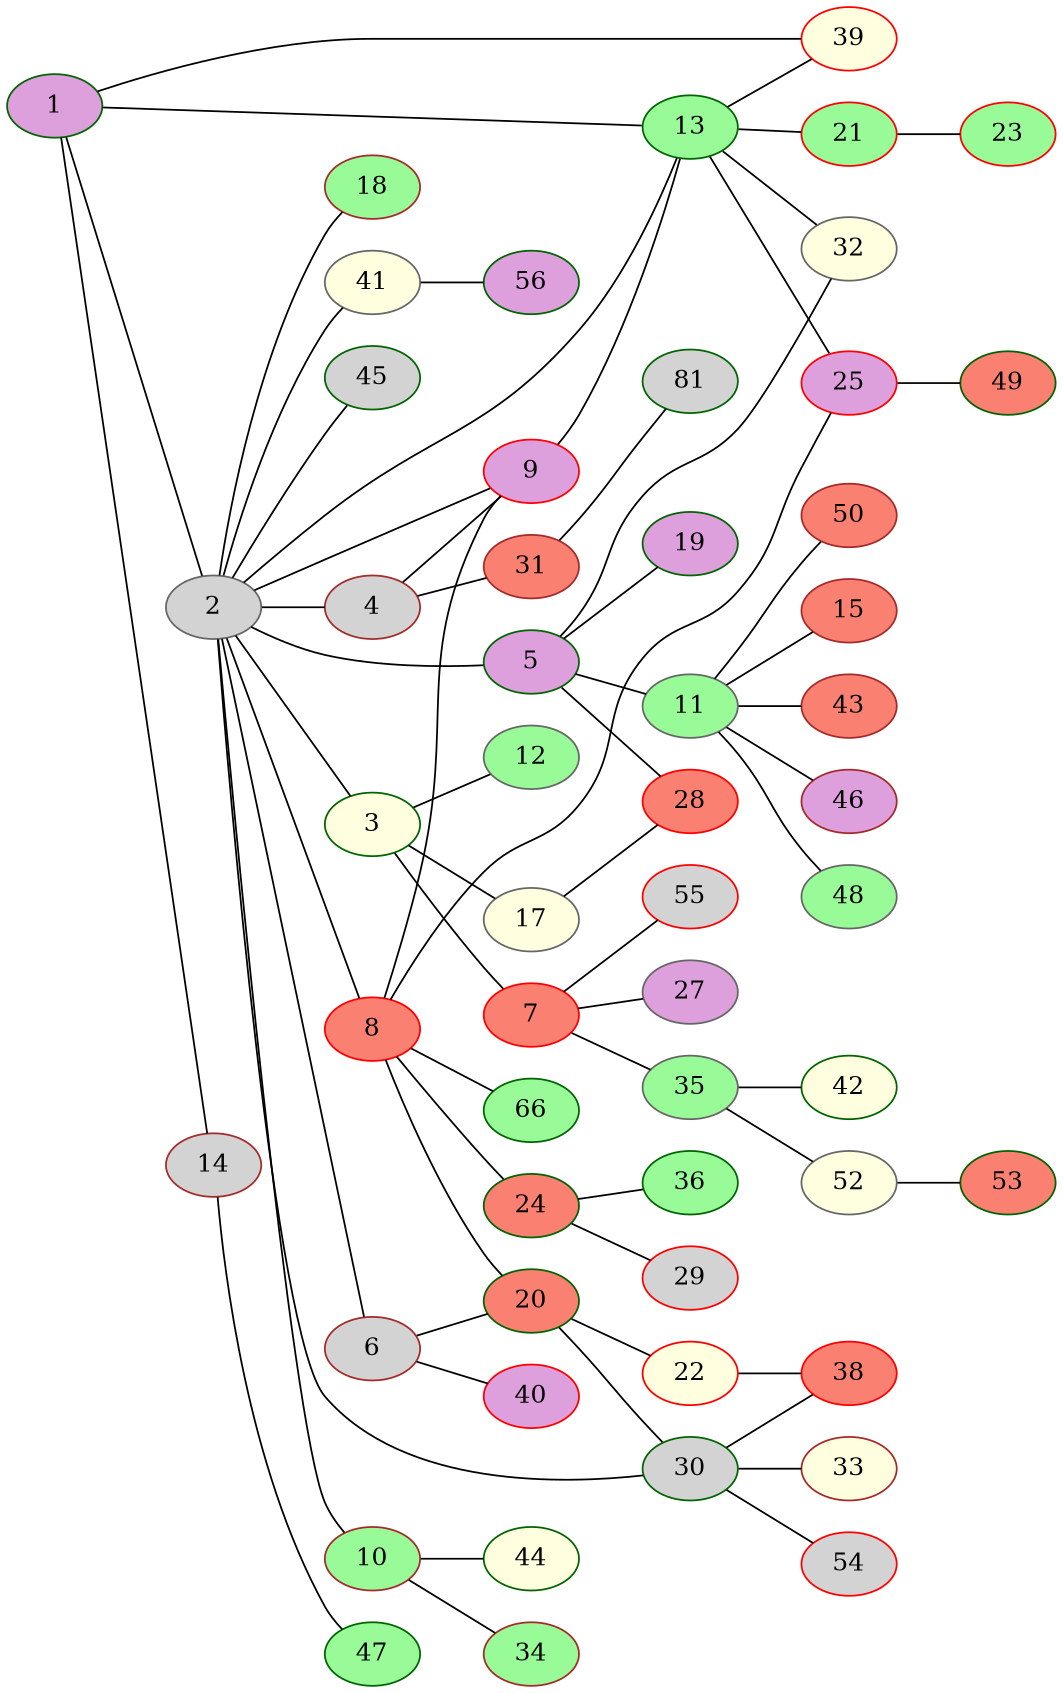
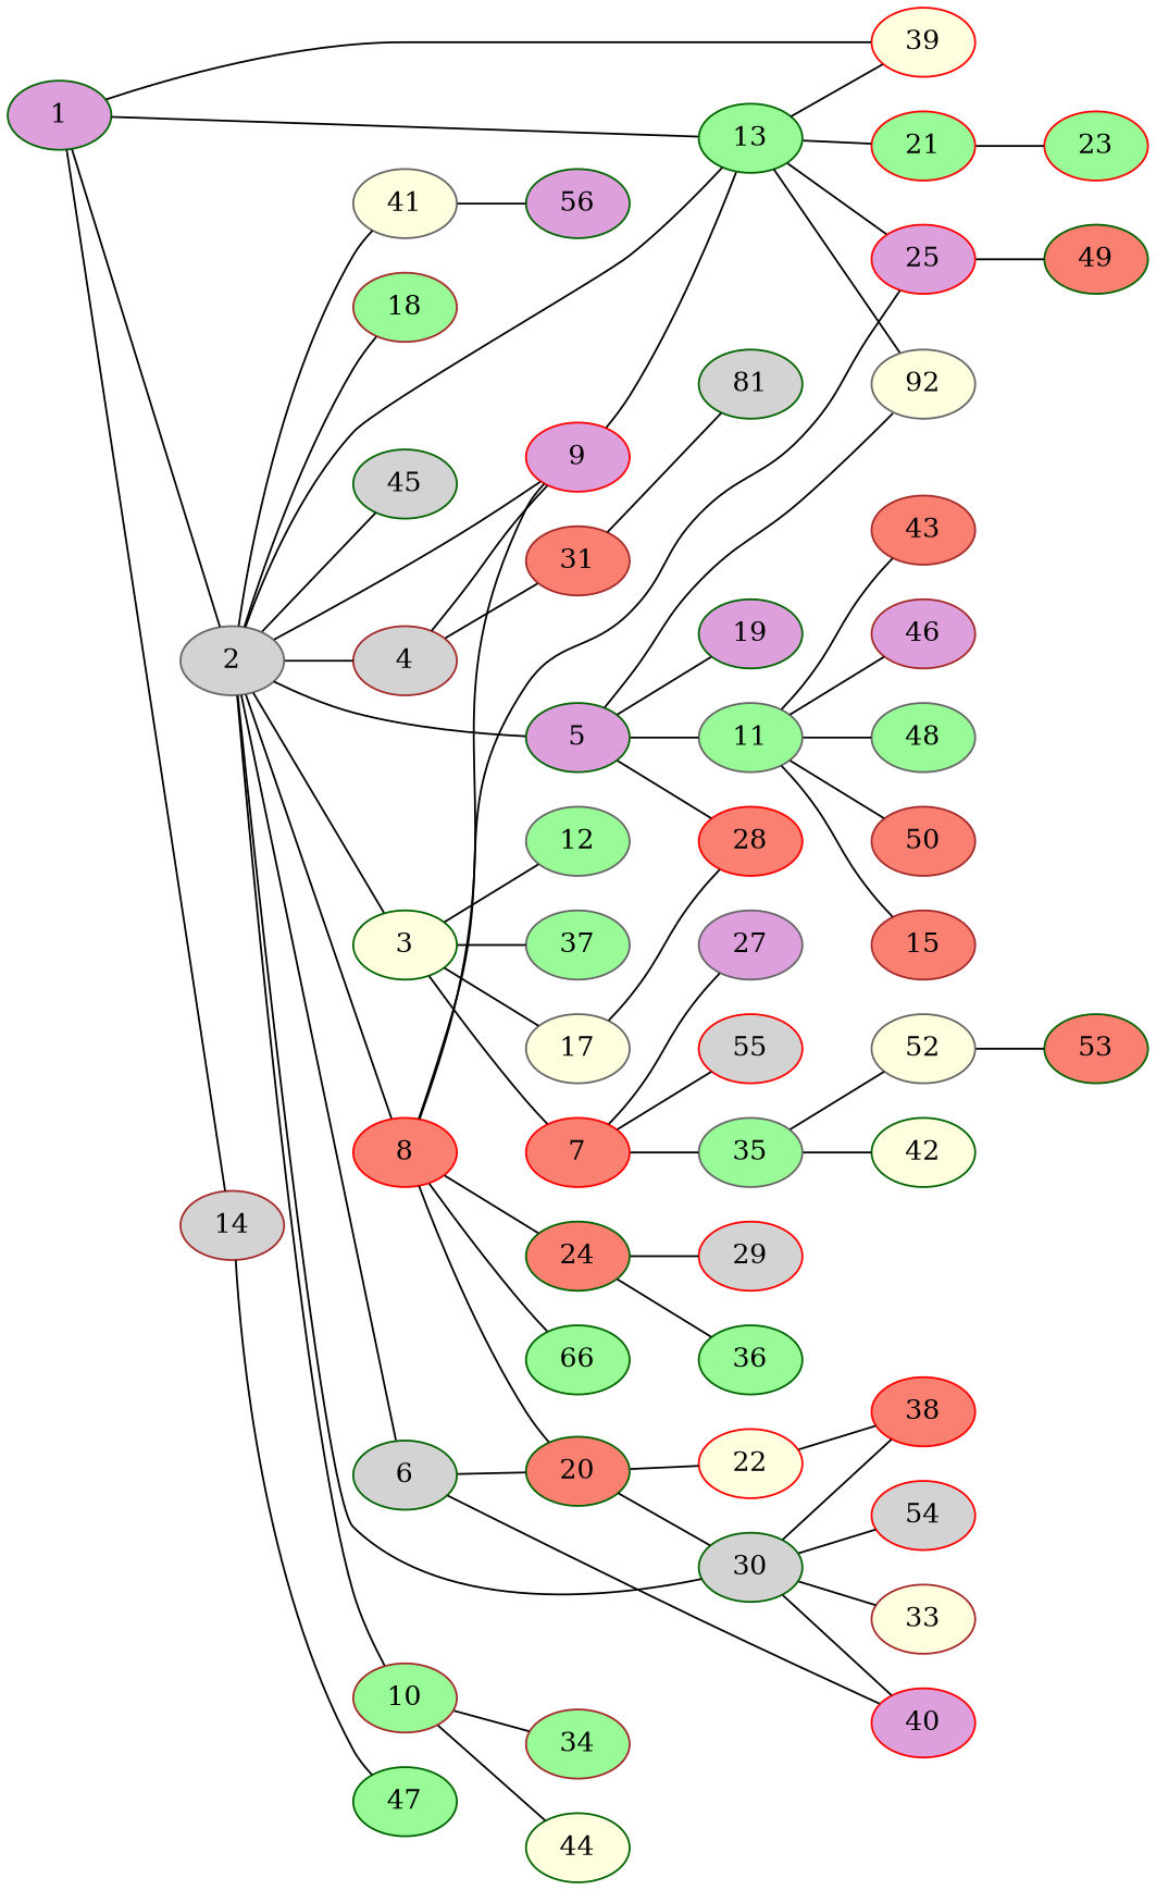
  graph {
    rankdir=LR
    node [color=darkgreen fillcolor=palegreen style=filled]
    edge [weight=1.0]
    1 [fillcolor=plum]
    2 [color=gray40 fillcolor=lightgrey]
    13
    14 [color=brown fillcolor=lightgrey]
    39 [color=red fillcolor=lightyellow]
    3 [fillcolor=lightyellow]
    4 [color=brown fillcolor=lightgrey]
    5 [fillcolor=plum]
-   6 [color=brown fillcolor=lightgrey]
+   6 [fillcolor=lightgrey]
    8 [color=red fillcolor=salmon]
    9 [color=red fillcolor=plum]
    10 [color=brown]
    18 [color=brown]
    30 [fillcolor=lightgrey]
    41 [color=gray40 fillcolor=lightyellow]
    45 [fillcolor=lightgrey]
-   32 [color=gray40 fillcolor=lightyellow]
+   32 [color=gray40 fillcolor=lightyellow label=92]
    25 [color=red fillcolor=plum]
    21 [color=red]
    47
    7 [color=red fillcolor=salmon]
    12 [color=gray40]
    17 [color=gray40 fillcolor=lightyellow]
+   37 [color=gray40]
    31 [color=brown fillcolor=salmon]
    11 [color=gray40]
    19 [fillcolor=plum]
    28 [color=red fillcolor=salmon]
    20 [fillcolor=salmon]
    40 [color=red fillcolor=plum]
    n31 [label=66]
    24 [fillcolor=salmon]
    34 [color=brown]
    44 [fillcolor=lightyellow]
    38 [color=red fillcolor=salmon]
    33 [color=brown fillcolor=lightyellow]
    54 [color=red fillcolor=lightgrey]
    56 [fillcolor=plum]
    27 [color=gray40 fillcolor=plum]
    35 [color=gray40]
    55 [color=red fillcolor=lightgrey]
    n42 [fillcolor=lightgrey label=81]
    15 [color=brown fillcolor=salmon]
    43 [color=brown fillcolor=salmon]
    46 [color=brown fillcolor=plum]
    48 [color=gray40]
    50 [color=brown fillcolor=salmon]
    22 [color=red fillcolor=lightyellow]
    42 [fillcolor=lightyellow]
    52 [color=gray40 fillcolor=lightyellow]
    29 [color=red fillcolor=lightgrey]
    36
    49 [fillcolor=salmon]
    23 [color=red]
    53 [fillcolor=salmon]
    1 -- 2
    1 -- 13 [weight=4.0]
    1 -- 14
    1 -- 39
    2 -- 13
    2 -- 3
    2 -- 4 [weight=8.0]
    2 -- 5
    2 -- 6
    2 -- 8
    2 -- 9 [weight=2.0]
    2 -- 10
    2 -- 18
    2 -- 30
    2 -- 41
    2 -- 45
    13 -- 39
    13 -- 32
    13 -- 25
    13 -- 21
    14 -- 47
    3 -- 7
    3 -- 12
    3 -- 17
+   3 -- 37
    4 -- 9 [weight=2.0]
    4 -- 31
    5 -- 32
    5 -- 11
    5 -- 19
    5 -- 28 [weight=4.0]
    6 -- 20
    6 -- 40 [weight=2.0]
    8 -- 9
    8 -- 25
    8 -- 20
    8 -- n31
    8 -- 24
    9 -- 13
    10 -- 34
    10 -- 44
+   30 -- 40
    30 -- 38
    30 -- 33
    30 -- 54
    41 -- 56
    25 -- 49
    21 -- 23
    7 -- 27
    7 -- 35
    7 -- 55
    17 -- 28
    31 -- n42
    11 -- 15
    11 -- 43
    11 -- 46
    11 -- 48
    11 -- 50
    20 -- 30
    20 -- 22
    24 -- 29 [weight=2.0]
    24 -- 36
    35 -- 42 [weight=2.0]
    35 -- 52
    22 -- 38 [weight=2.0]
    52 -- 53
  }
